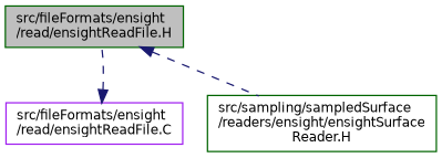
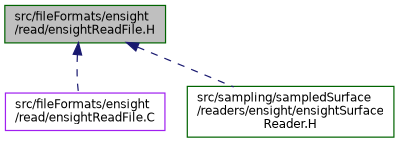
  digraph {
    node [color=darkgreen fontname=Helvetica fontsize=10 shape=record]
    edge [color=midnightblue dir=back fontname=Helvetica fontsize=10 labelfontname=Helvetica labelfontsize=10 style=dashed]
    n1 [fillcolor=grey75 fontcolor=black height=0.2 label="src/fileFormats/ensight\l/read/ensightReadFile.H" style=filled width=0.4]
    n2 [color=purple height=0.2 label="src/fileFormats/ensight\l/read/ensightReadFile.C" width=0.4]
    n3 [height=0.2 label="src/sampling/sampledSurface\l/readers/ensight/ensightSurface\lReader.H" width=0.4]
-   n2 -> n1
+   n1 -> n2
    n1 -> n3
  }
